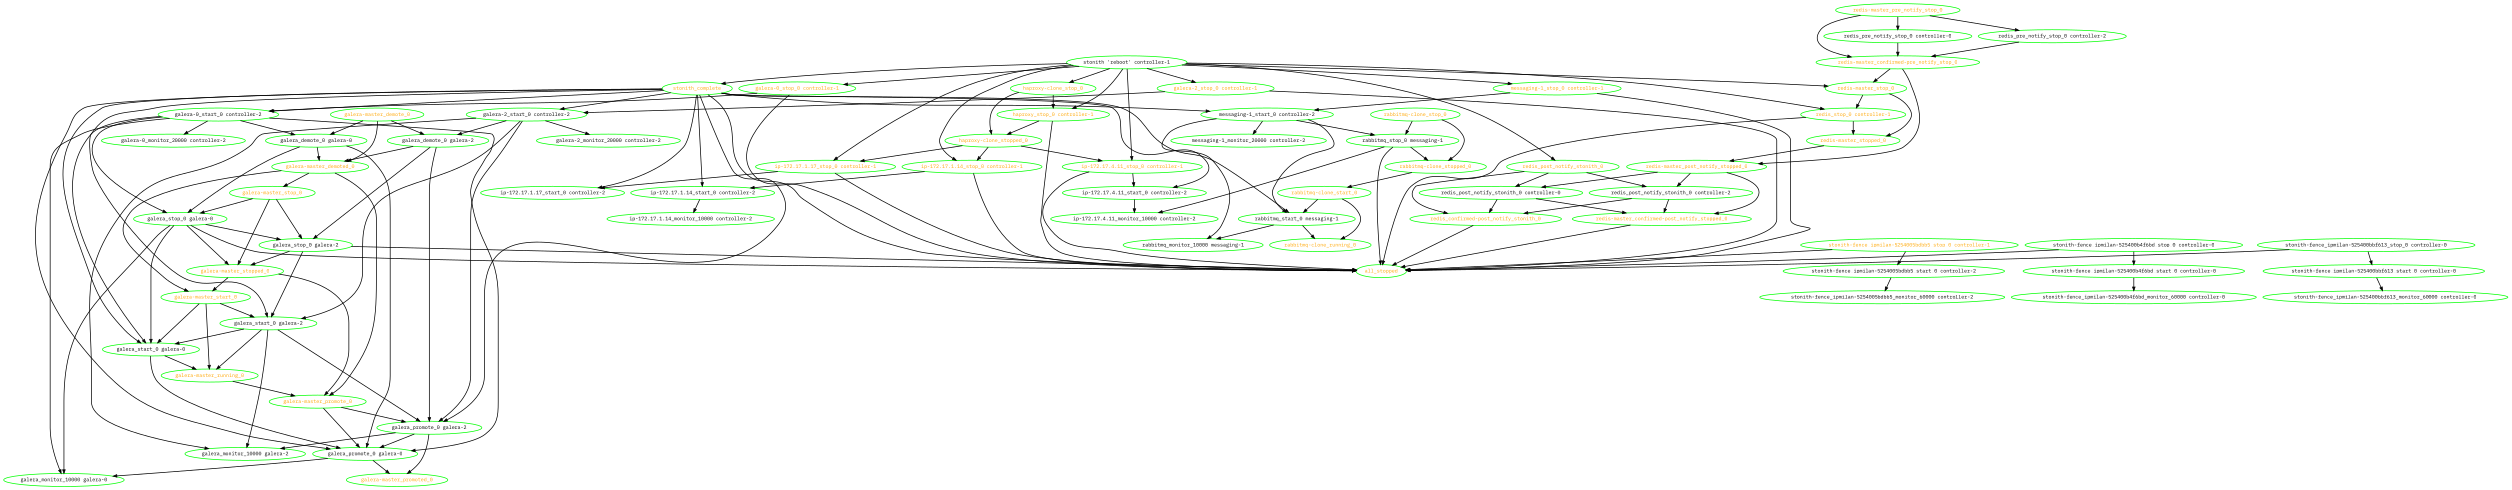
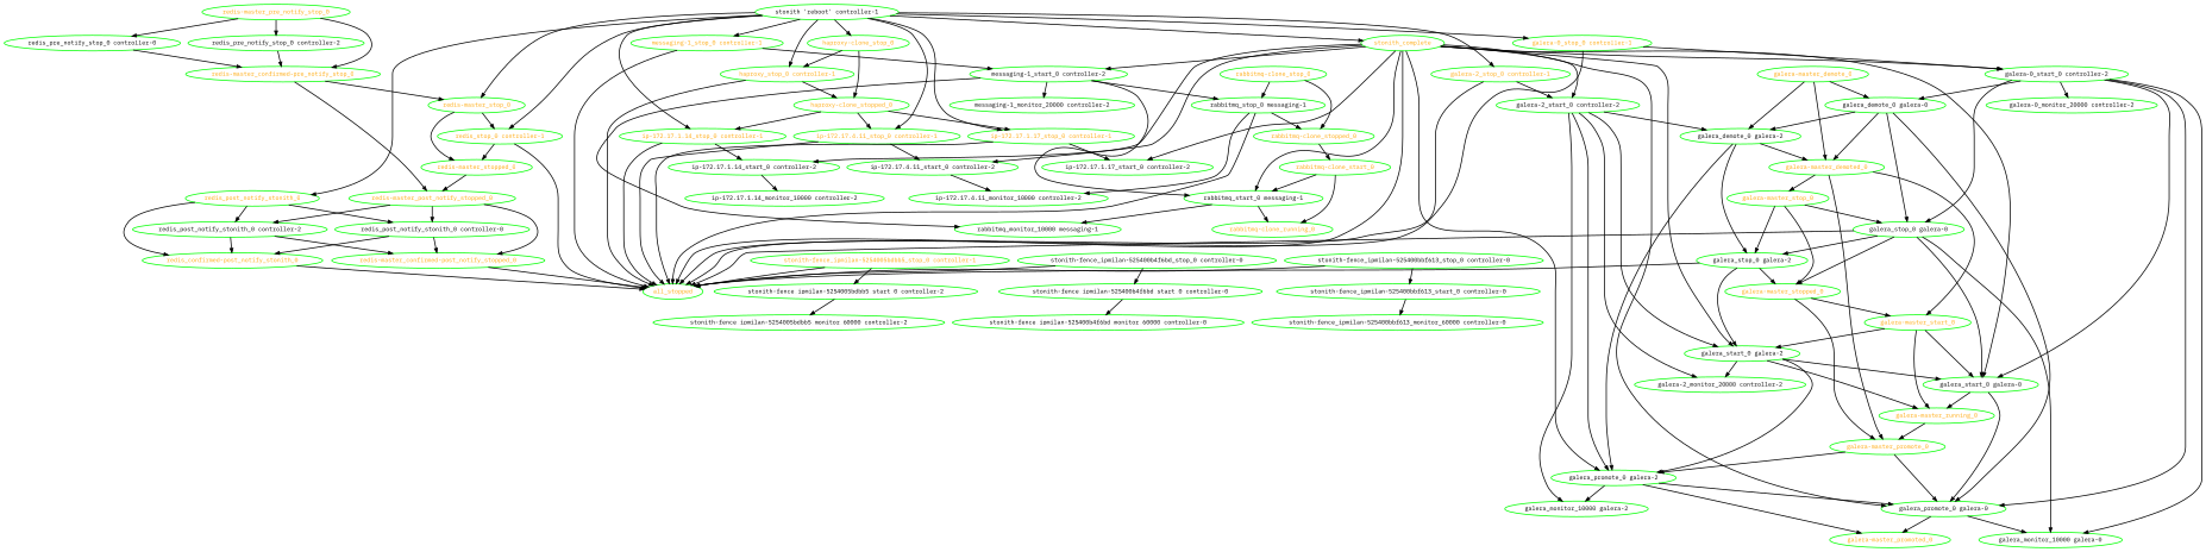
  digraph {
    fontname="IBM Plex Mono"
    node [color=green fontcolor=black fontname="IBM Plex Mono" style=bold]
    edge [fontname="IBM Plex Mono" style=bold]
    all_stopped [fontcolor=orange]
    "galera-0_start_0 controller-2"
    "galera-0_monitor_20000 controller-2"
    "galera_demote_0 galera-0"
    "galera_monitor_10000 galera-0"
    "galera_promote_0 galera-0"
    "galera_start_0 galera-0"
    "galera_stop_0 galera-0"
    "galera_demote_0 galera-2"
    "galera-master_demoted_0" [fontcolor=orange]
    "galera-master_promoted_0" [fontcolor=orange]
    "galera-master_running_0" [fontcolor=orange]
    "galera_stop_0 galera-2"
    "galera-master_stopped_0" [fontcolor=orange]
    "galera_promote_0 galera-2"
    "galera-master_promote_0" [fontcolor=orange]
    "galera-master_start_0" [fontcolor=orange]
    "galera-master_stop_0" [fontcolor=orange]
    "galera_start_0 galera-2"
    "galera-0_stop_0 controller-1" [fontcolor=orange]
    "galera-2_start_0 controller-2"
    "galera-2_monitor_20000 controller-2"
    "galera_monitor_10000 galera-2"
    "galera-2_stop_0 controller-1" [fontcolor=orange]
    "galera-master_demote_0" [fontcolor=orange]
    "haproxy-clone_stop_0" [fontcolor=orange]
    "haproxy-clone_stopped_0" [fontcolor=orange]
    "haproxy_stop_0 controller-1" [fontcolor=orange]
    "ip-172.17.1.14_stop_0 controller-1" [fontcolor=orange]
    "ip-172.17.1.17_stop_0 controller-1" [fontcolor=orange]
    "ip-172.17.4.11_stop_0 controller-1" [fontcolor=orange]
    "ip-172.17.1.14_start_0 controller-2"
    "ip-172.17.1.17_start_0 controller-2"
    "ip-172.17.4.11_start_0 controller-2"
    "ip-172.17.1.14_monitor_10000 controller-2"
    "ip-172.17.4.11_monitor_10000 controller-2"
    "messaging-1_start_0 controller-2"
    "messaging-1_monitor_20000 controller-2"
    "rabbitmq_monitor_10000 messaging-1"
    "rabbitmq_start_0 messaging-1"
    "rabbitmq_stop_0 messaging-1"
    "rabbitmq-clone_running_0" [fontcolor=orange]
    "rabbitmq-clone_stopped_0" [fontcolor=orange]
    "rabbitmq-clone_start_0" [fontcolor=orange]
    "messaging-1_stop_0 controller-1" [fontcolor=orange]
    "rabbitmq-clone_stop_0" [fontcolor=orange]
    "redis-master_confirmed-post_notify_stopped_0" [fontcolor=orange]
    "redis-master_confirmed-pre_notify_stop_0" [fontcolor=orange]
    "redis-master_post_notify_stopped_0" [fontcolor=orange]
    "redis-master_stop_0" [fontcolor=orange]
    "redis_post_notify_stonith_0 controller-0"
    "redis_post_notify_stonith_0 controller-2"
    "redis-master_stopped_0" [fontcolor=orange]
    "redis_stop_0 controller-1" [fontcolor=orange]
    "redis_confirmed-post_notify_stonith_0" [fontcolor=orange]
    "redis-master_pre_notify_stop_0" [fontcolor=orange]
    "redis_pre_notify_stop_0 controller-0"
    "redis_pre_notify_stop_0 controller-2"
    redis_post_notify_stonith_0 [fontcolor=orange]
    "stonith 'reboot' controller-1"
    stonith_complete [fontcolor=orange]
    "stonith-fence_ipmilan-5254005bdbb5_start_0 controller-2"
    "stonith-fence_ipmilan-5254005bdbb5_monitor_60000 controller-2"
    "stonith-fence_ipmilan-5254005bdbb5_stop_0 controller-1" [fontcolor=orange]
    "stonith-fence_ipmilan-525400b4f6bd_start_0 controller-0"
    "stonith-fence_ipmilan-525400b4f6bd_monitor_60000 controller-0"
    "stonith-fence_ipmilan-525400b4f6bd_stop_0 controller-0"
    "stonith-fence_ipmilan-525400bbf613_start_0 controller-0"
    "stonith-fence_ipmilan-525400bbf613_monitor_60000 controller-0"
    "stonith-fence_ipmilan-525400bbf613_stop_0 controller-0"
    "galera-0_start_0 controller-2" -> "galera-0_monitor_20000 controller-2"
    "galera-0_start_0 controller-2" -> "galera_demote_0 galera-0"
    "galera-0_start_0 controller-2" -> "galera_monitor_10000 galera-0"
    "galera-0_start_0 controller-2" -> "galera_promote_0 galera-0"
    "galera-0_start_0 controller-2" -> "galera_start_0 galera-0"
    "galera-0_start_0 controller-2" -> "galera_stop_0 galera-0"
    "galera_demote_0 galera-0" -> "galera_promote_0 galera-0"
    "galera_demote_0 galera-0" -> "galera_stop_0 galera-0"
+   "galera_demote_0 galera-0" -> "galera_demote_0 galera-2"
    "galera_demote_0 galera-0" -> "galera-master_demoted_0"
    "galera_promote_0 galera-0" -> "galera_monitor_10000 galera-0"
    "galera_promote_0 galera-0" -> "galera-master_promoted_0"
    "galera_start_0 galera-0" -> "galera_promote_0 galera-0"
    "galera_start_0 galera-0" -> "galera-master_running_0"
    "galera_stop_0 galera-0" -> all_stopped
    "galera_stop_0 galera-0" -> "galera_monitor_10000 galera-0"
    "galera_stop_0 galera-0" -> "galera_start_0 galera-0"
    "galera_stop_0 galera-0" -> "galera_stop_0 galera-2"
    "galera_stop_0 galera-0" -> "galera-master_stopped_0"
    "galera_demote_0 galera-2" -> "galera-master_demoted_0"
    "galera_demote_0 galera-2" -> "galera_stop_0 galera-2"
    "galera_demote_0 galera-2" -> "galera_promote_0 galera-2"
    "galera-master_demoted_0" -> "galera-master_promote_0"
    "galera-master_demoted_0" -> "galera-master_start_0"
    "galera-master_demoted_0" -> "galera-master_stop_0"
    "galera-master_running_0" -> "galera-master_promote_0"
    "galera_stop_0 galera-2" -> all_stopped
    "galera_stop_0 galera-2" -> "galera-master_stopped_0"
    "galera_stop_0 galera-2" -> "galera_start_0 galera-2"
    "galera-master_stopped_0" -> "galera-master_promote_0"
    "galera-master_stopped_0" -> "galera-master_start_0"
    "galera_promote_0 galera-2" -> "galera_promote_0 galera-0"
    "galera_promote_0 galera-2" -> "galera-master_promoted_0"
    "galera_promote_0 galera-2" -> "galera_monitor_10000 galera-2"
    "galera-master_promote_0" -> "galera_promote_0 galera-0"
    "galera-master_promote_0" -> "galera_promote_0 galera-2"
    "galera-master_start_0" -> "galera_start_0 galera-0"
    "galera-master_start_0" -> "galera-master_running_0"
    "galera-master_start_0" -> "galera_start_0 galera-2"
    "galera-master_stop_0" -> "galera_stop_0 galera-0"
    "galera-master_stop_0" -> "galera_stop_0 galera-2"
    "galera-master_stop_0" -> "galera-master_stopped_0"
    "galera_start_0 galera-2" -> "galera_start_0 galera-0"
    "galera_start_0 galera-2" -> "galera-master_running_0"
    "galera_start_0 galera-2" -> "galera_promote_0 galera-2"
-   "galera_start_0 galera-2" -> "galera_monitor_10000 galera-2"
+   "galera_start_0 galera-2" -> "galera-2_monitor_20000 controller-2"
    "galera-0_stop_0 controller-1" -> all_stopped
    "galera-0_stop_0 controller-1" -> "galera-0_start_0 controller-2"
    "galera-2_start_0 controller-2" -> "galera_demote_0 galera-2"
    "galera-2_start_0 controller-2" -> "galera_promote_0 galera-2"
    "galera-2_start_0 controller-2" -> "galera_start_0 galera-2"
    "galera-2_start_0 controller-2" -> "galera-2_monitor_20000 controller-2"
    "galera-2_start_0 controller-2" -> "galera_monitor_10000 galera-2"
    "galera-2_stop_0 controller-1" -> all_stopped
    "galera-2_stop_0 controller-1" -> "galera-2_start_0 controller-2"
    "galera-master_demote_0" -> "galera_demote_0 galera-0"
    "galera-master_demote_0" -> "galera_demote_0 galera-2"
    "galera-master_demote_0" -> "galera-master_demoted_0"
    "haproxy-clone_stop_0" -> "haproxy-clone_stopped_0"
    "haproxy-clone_stop_0" -> "haproxy_stop_0 controller-1"
    "haproxy-clone_stopped_0" -> "ip-172.17.1.14_stop_0 controller-1"
    "haproxy-clone_stopped_0" -> "ip-172.17.1.17_stop_0 controller-1"
    "haproxy-clone_stopped_0" -> "ip-172.17.4.11_stop_0 controller-1"
    "haproxy_stop_0 controller-1" -> all_stopped
    "haproxy_stop_0 controller-1" -> "haproxy-clone_stopped_0"
    "ip-172.17.1.14_stop_0 controller-1" -> all_stopped
    "ip-172.17.1.14_stop_0 controller-1" -> "ip-172.17.1.14_start_0 controller-2"
    "ip-172.17.1.17_stop_0 controller-1" -> all_stopped
    "ip-172.17.1.17_stop_0 controller-1" -> "ip-172.17.1.17_start_0 controller-2"
    "ip-172.17.4.11_stop_0 controller-1" -> all_stopped
    "ip-172.17.4.11_stop_0 controller-1" -> "ip-172.17.4.11_start_0 controller-2"
    "ip-172.17.1.14_start_0 controller-2" -> "ip-172.17.1.14_monitor_10000 controller-2"
    "ip-172.17.4.11_start_0 controller-2" -> "ip-172.17.4.11_monitor_10000 controller-2"
    "messaging-1_start_0 controller-2" -> "messaging-1_monitor_20000 controller-2"
    "messaging-1_start_0 controller-2" -> "rabbitmq_monitor_10000 messaging-1"
    "messaging-1_start_0 controller-2" -> "rabbitmq_start_0 messaging-1"
    "messaging-1_start_0 controller-2" -> "rabbitmq_stop_0 messaging-1"
    "rabbitmq_start_0 messaging-1" -> "rabbitmq_monitor_10000 messaging-1"
    "rabbitmq_start_0 messaging-1" -> "rabbitmq-clone_running_0"
    "rabbitmq_stop_0 messaging-1" -> all_stopped
    "rabbitmq_stop_0 messaging-1" -> "ip-172.17.4.11_monitor_10000 controller-2"
    "rabbitmq_stop_0 messaging-1" -> "rabbitmq-clone_stopped_0"
    "rabbitmq-clone_stopped_0" -> "rabbitmq-clone_start_0"
    "rabbitmq-clone_start_0" -> "rabbitmq_start_0 messaging-1"
    "rabbitmq-clone_start_0" -> "rabbitmq-clone_running_0"
    "messaging-1_stop_0 controller-1" -> all_stopped
    "messaging-1_stop_0 controller-1" -> "messaging-1_start_0 controller-2"
    "rabbitmq-clone_stop_0" -> "rabbitmq_stop_0 messaging-1"
    "rabbitmq-clone_stop_0" -> "rabbitmq-clone_stopped_0"
    "redis-master_confirmed-post_notify_stopped_0" -> all_stopped
    "redis-master_confirmed-pre_notify_stop_0" -> "redis-master_post_notify_stopped_0"
    "redis-master_confirmed-pre_notify_stop_0" -> "redis-master_stop_0"
    "redis-master_post_notify_stopped_0" -> "redis-master_confirmed-post_notify_stopped_0"
    "redis-master_post_notify_stopped_0" -> "redis_post_notify_stonith_0 controller-0"
    "redis-master_post_notify_stopped_0" -> "redis_post_notify_stonith_0 controller-2"
    "redis-master_stop_0" -> "redis-master_stopped_0"
    "redis-master_stop_0" -> "redis_stop_0 controller-1"
    "redis_post_notify_stonith_0 controller-0" -> "redis-master_confirmed-post_notify_stopped_0"
    "redis_post_notify_stonith_0 controller-0" -> "redis_confirmed-post_notify_stonith_0"
    "redis_post_notify_stonith_0 controller-2" -> "redis-master_confirmed-post_notify_stopped_0"
    "redis_post_notify_stonith_0 controller-2" -> "redis_confirmed-post_notify_stonith_0"
    "redis-master_stopped_0" -> "redis-master_post_notify_stopped_0"
    "redis_stop_0 controller-1" -> all_stopped
    "redis_stop_0 controller-1" -> "redis-master_stopped_0"
    "redis_confirmed-post_notify_stonith_0" -> all_stopped
    "redis-master_pre_notify_stop_0" -> "redis-master_confirmed-pre_notify_stop_0"
    "redis-master_pre_notify_stop_0" -> "redis_pre_notify_stop_0 controller-0"
    "redis-master_pre_notify_stop_0" -> "redis_pre_notify_stop_0 controller-2"
    "redis_pre_notify_stop_0 controller-0" -> "redis-master_confirmed-pre_notify_stop_0"
    "redis_pre_notify_stop_0 controller-2" -> "redis-master_confirmed-pre_notify_stop_0"
    redis_post_notify_stonith_0 -> "redis_post_notify_stonith_0 controller-0"
    redis_post_notify_stonith_0 -> "redis_post_notify_stonith_0 controller-2"
    redis_post_notify_stonith_0 -> "redis_confirmed-post_notify_stonith_0"
    "stonith 'reboot' controller-1" -> "galera-0_stop_0 controller-1"
    "stonith 'reboot' controller-1" -> "galera-2_stop_0 controller-1"
    "stonith 'reboot' controller-1" -> "haproxy-clone_stop_0"
    "stonith 'reboot' controller-1" -> "haproxy_stop_0 controller-1"
    "stonith 'reboot' controller-1" -> "ip-172.17.1.14_stop_0 controller-1"
    "stonith 'reboot' controller-1" -> "ip-172.17.1.17_stop_0 controller-1"
    "stonith 'reboot' controller-1" -> "ip-172.17.4.11_stop_0 controller-1"
    "stonith 'reboot' controller-1" -> "messaging-1_stop_0 controller-1"
    "stonith 'reboot' controller-1" -> "redis-master_stop_0"
    "stonith 'reboot' controller-1" -> "redis_stop_0 controller-1"
    "stonith 'reboot' controller-1" -> redis_post_notify_stonith_0
    "stonith 'reboot' controller-1" -> stonith_complete
    stonith_complete -> all_stopped
    stonith_complete -> "galera-0_start_0 controller-2"
    stonith_complete -> "galera_promote_0 galera-0"
    stonith_complete -> "galera_start_0 galera-0"
    stonith_complete -> "galera_promote_0 galera-2"
    stonith_complete -> "galera_start_0 galera-2"
    stonith_complete -> "galera-2_start_0 controller-2"
    stonith_complete -> "ip-172.17.1.14_start_0 controller-2"
    stonith_complete -> "ip-172.17.1.17_start_0 controller-2"
    stonith_complete -> "ip-172.17.4.11_start_0 controller-2"
    stonith_complete -> "messaging-1_start_0 controller-2"
    stonith_complete -> "rabbitmq_start_0 messaging-1"
    "stonith-fence_ipmilan-5254005bdbb5_start_0 controller-2" -> "stonith-fence_ipmilan-5254005bdbb5_monitor_60000 controller-2"
    "stonith-fence_ipmilan-5254005bdbb5_stop_0 controller-1" -> all_stopped
    "stonith-fence_ipmilan-5254005bdbb5_stop_0 controller-1" -> "stonith-fence_ipmilan-5254005bdbb5_start_0 controller-2"
    "stonith-fence_ipmilan-525400b4f6bd_start_0 controller-0" -> "stonith-fence_ipmilan-525400b4f6bd_monitor_60000 controller-0"
    "stonith-fence_ipmilan-525400b4f6bd_stop_0 controller-0" -> all_stopped
    "stonith-fence_ipmilan-525400b4f6bd_stop_0 controller-0" -> "stonith-fence_ipmilan-525400b4f6bd_start_0 controller-0"
    "stonith-fence_ipmilan-525400bbf613_start_0 controller-0" -> "stonith-fence_ipmilan-525400bbf613_monitor_60000 controller-0"
    "stonith-fence_ipmilan-525400bbf613_stop_0 controller-0" -> all_stopped
    "stonith-fence_ipmilan-525400bbf613_stop_0 controller-0" -> "stonith-fence_ipmilan-525400bbf613_start_0 controller-0"
  }
